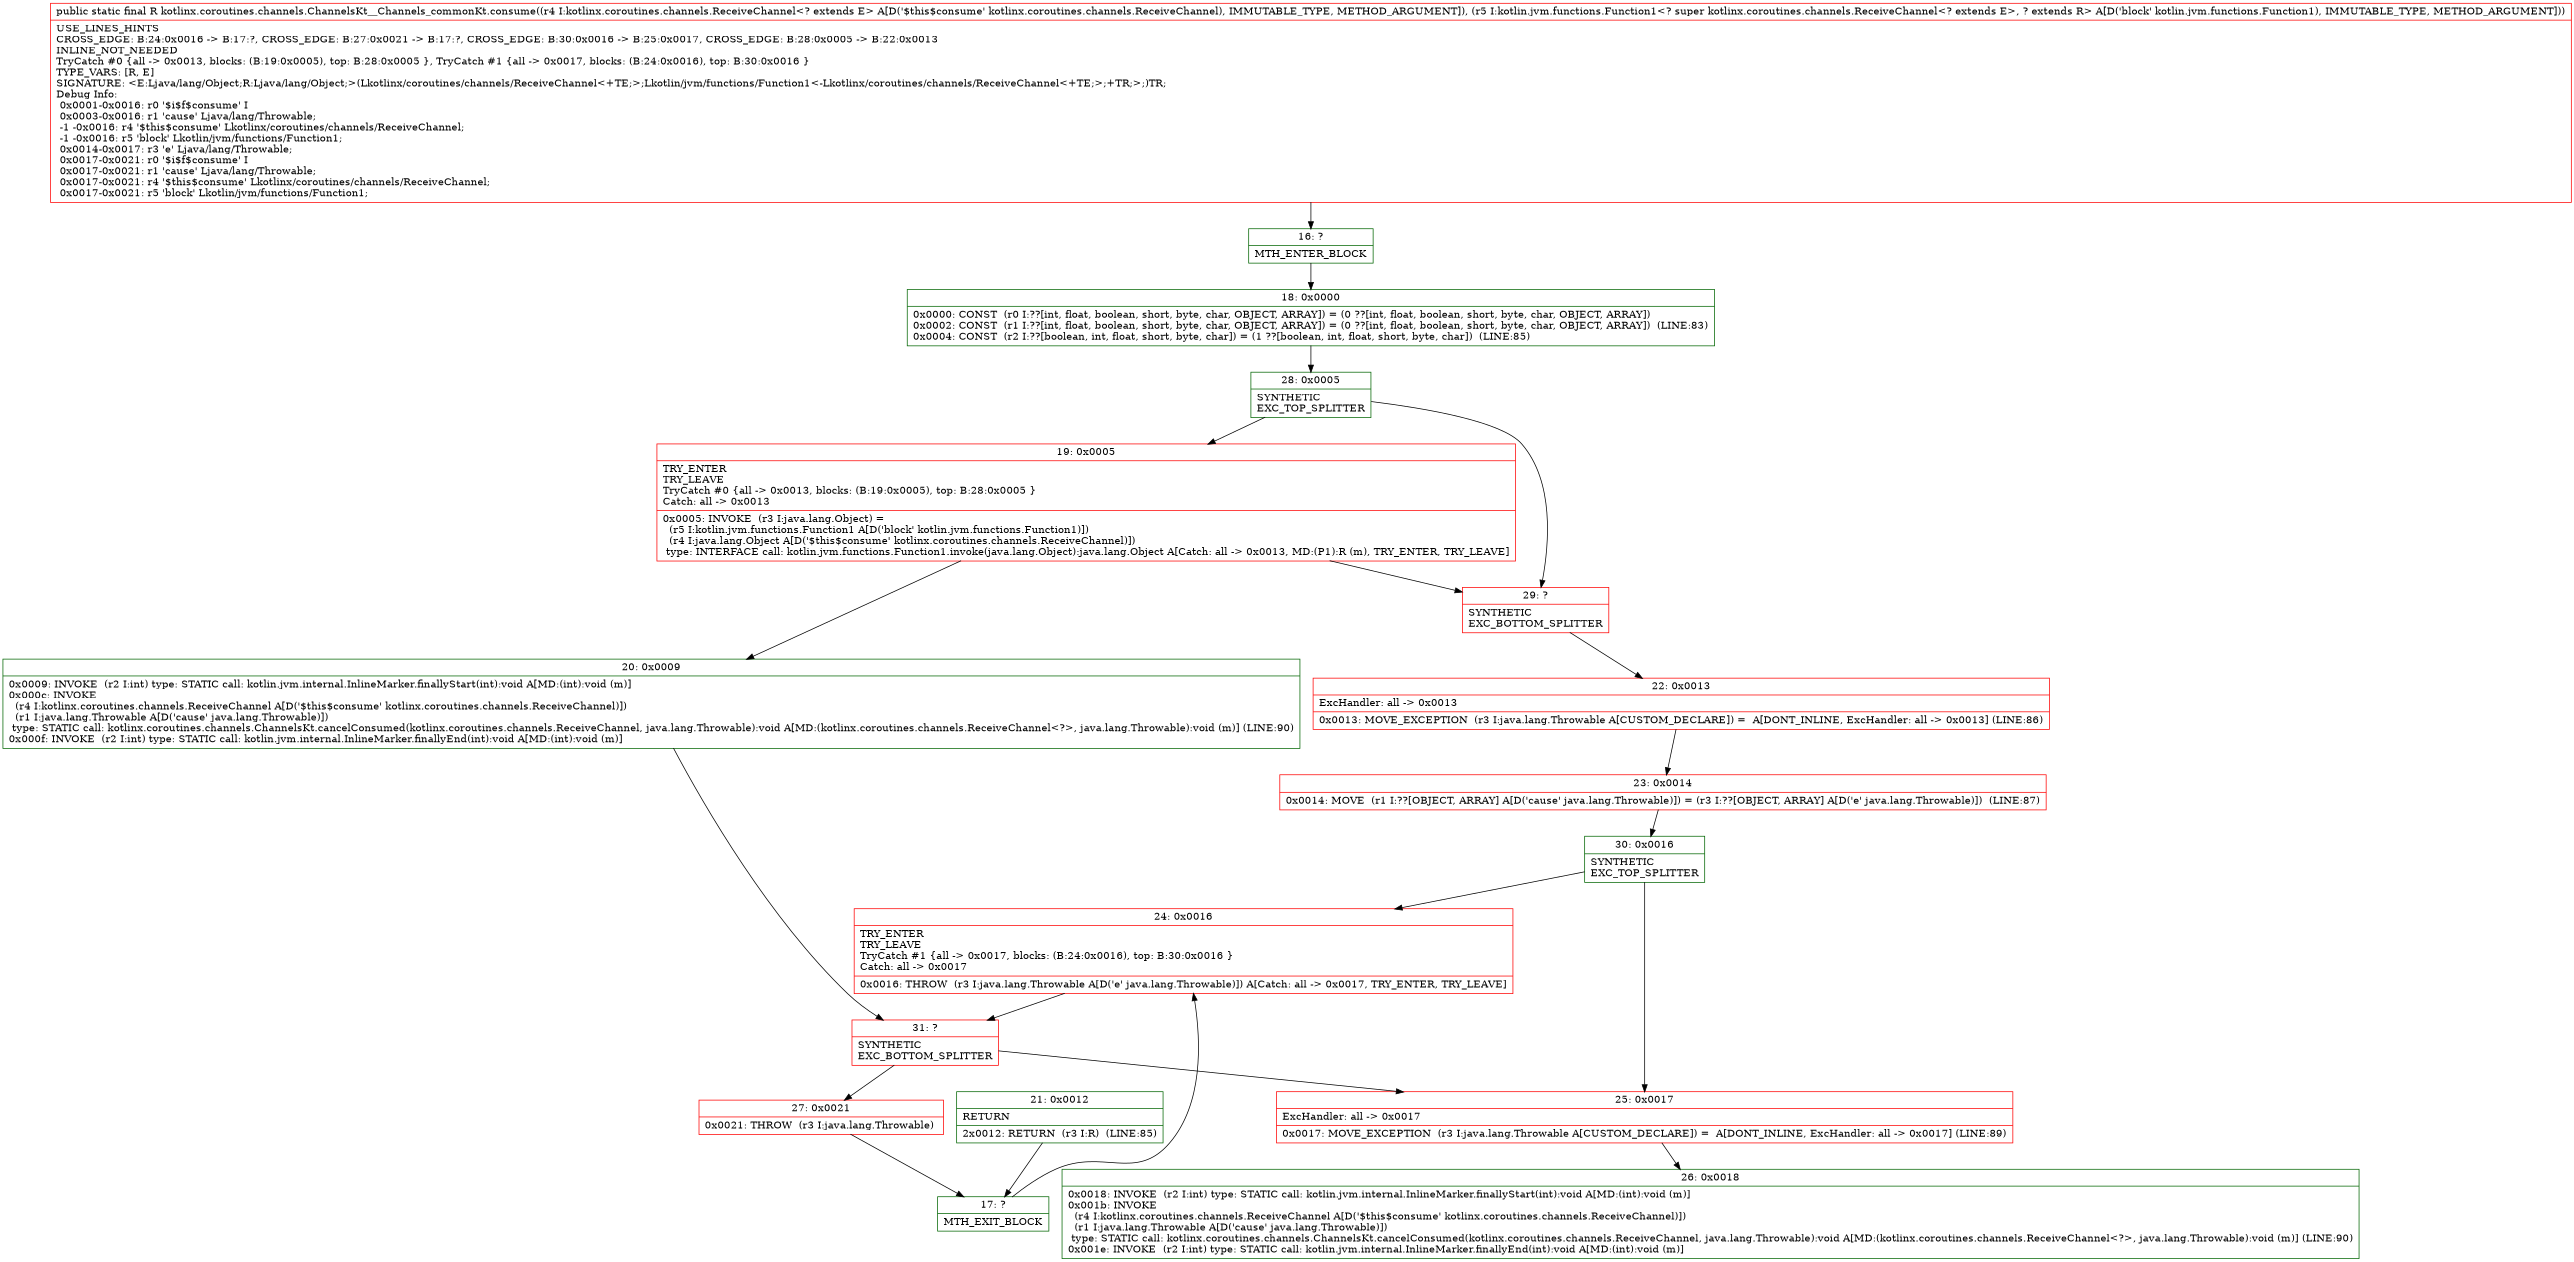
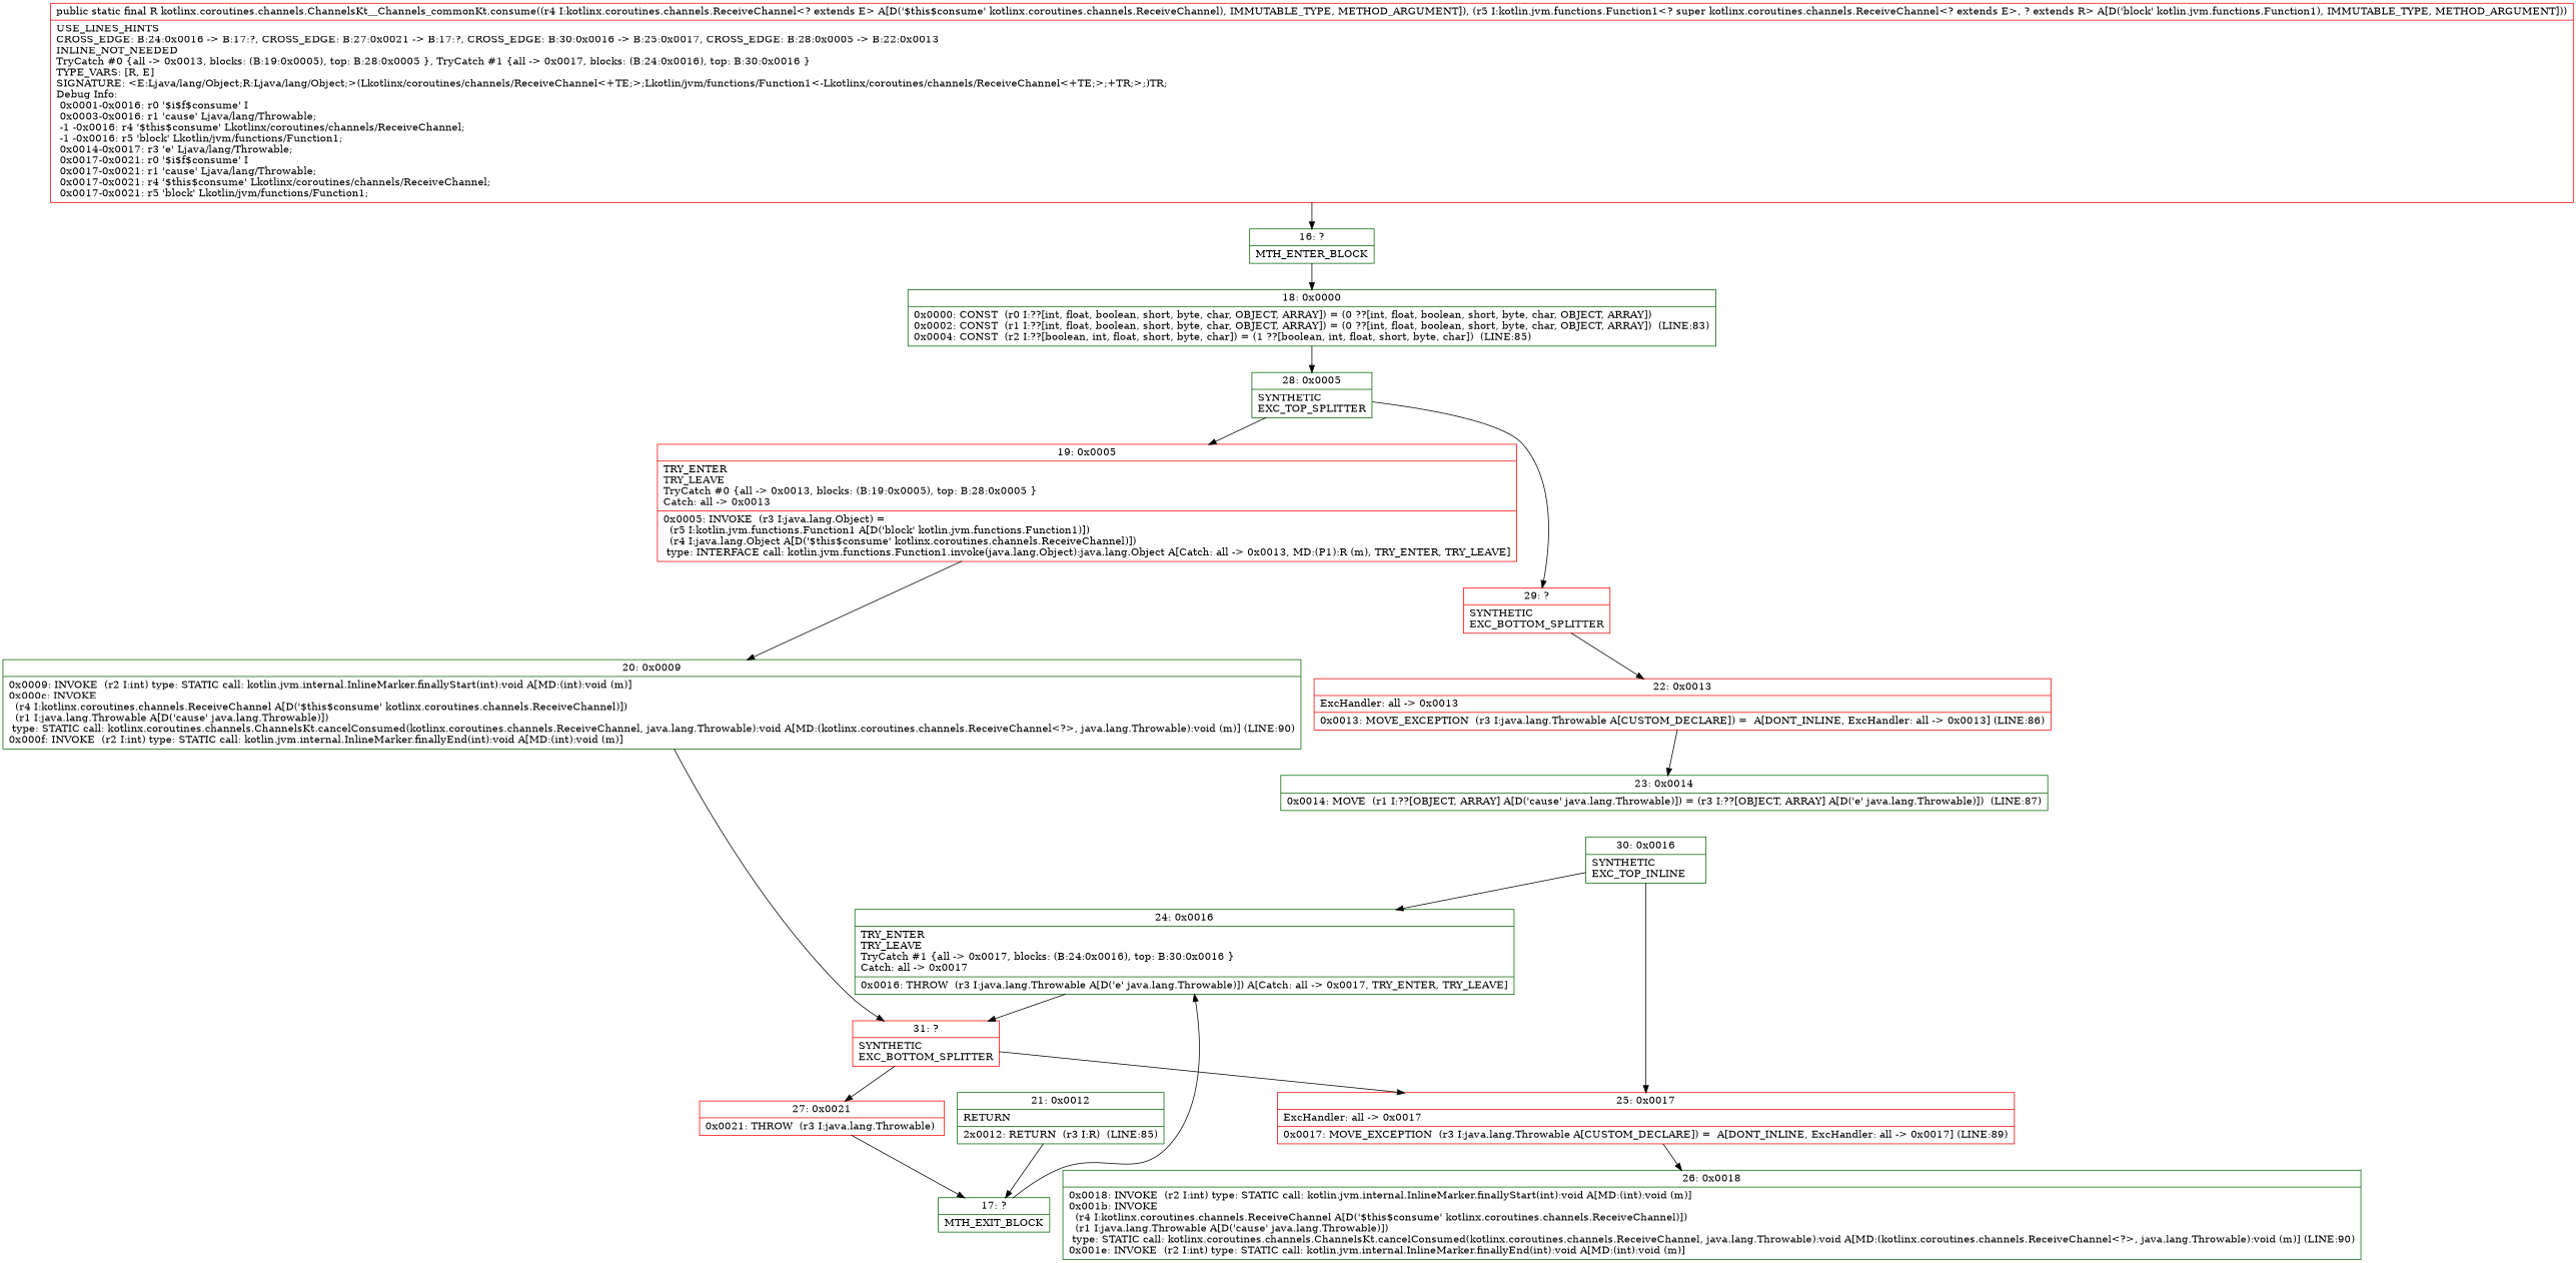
  digraph {
    node [color=darkgreen shape=record]
    n1 [label="{16\:\ ?|MTH_ENTER_BLOCK\l}"]
    n2 [label="{18\:\ 0x0000|0x0000: CONST  (r0 I:??[int, float, boolean, short, byte, char, OBJECT, ARRAY]) = (0 ??[int, float, boolean, short, byte, char, OBJECT, ARRAY]) \l0x0002: CONST  (r1 I:??[int, float, boolean, short, byte, char, OBJECT, ARRAY]) = (0 ??[int, float, boolean, short, byte, char, OBJECT, ARRAY])  (LINE:83)\l0x0004: CONST  (r2 I:??[boolean, int, float, short, byte, char]) = (1 ??[boolean, int, float, short, byte, char])  (LINE:85)\l}"]
    n3 [label="{28\:\ 0x0005|SYNTHETIC\lEXC_TOP_SPLITTER\l}"]
    n4 [color=red label="{19\:\ 0x0005|TRY_ENTER\lTRY_LEAVE\lTryCatch #0 \{all \-\> 0x0013, blocks: (B:19:0x0005), top: B:28:0x0005 \}\lCatch: all \-\> 0x0013\l|0x0005: INVOKE  (r3 I:java.lang.Object) = \l  (r5 I:kotlin.jvm.functions.Function1 A[D('block' kotlin.jvm.functions.Function1)])\l  (r4 I:java.lang.Object A[D('$this$consume' kotlinx.coroutines.channels.ReceiveChannel)])\l type: INTERFACE call: kotlin.jvm.functions.Function1.invoke(java.lang.Object):java.lang.Object A[Catch: all \-\> 0x0013, MD:(P1):R (m), TRY_ENTER, TRY_LEAVE]\l}"]
    n5 [color=red label="{29\:\ ?|SYNTHETIC\lEXC_BOTTOM_SPLITTER\l}"]
    n6 [label="{20\:\ 0x0009|0x0009: INVOKE  (r2 I:int) type: STATIC call: kotlin.jvm.internal.InlineMarker.finallyStart(int):void A[MD:(int):void (m)]\l0x000c: INVOKE  \l  (r4 I:kotlinx.coroutines.channels.ReceiveChannel A[D('$this$consume' kotlinx.coroutines.channels.ReceiveChannel)])\l  (r1 I:java.lang.Throwable A[D('cause' java.lang.Throwable)])\l type: STATIC call: kotlinx.coroutines.channels.ChannelsKt.cancelConsumed(kotlinx.coroutines.channels.ReceiveChannel, java.lang.Throwable):void A[MD:(kotlinx.coroutines.channels.ReceiveChannel\<?\>, java.lang.Throwable):void (m)] (LINE:90)\l0x000f: INVOKE  (r2 I:int) type: STATIC call: kotlin.jvm.internal.InlineMarker.finallyEnd(int):void A[MD:(int):void (m)]\l}"]
    n7 [color=red label="{22\:\ 0x0013|ExcHandler: all \-\> 0x0013\l|0x0013: MOVE_EXCEPTION  (r3 I:java.lang.Throwable A[CUSTOM_DECLARE]) =  A[DONT_INLINE, ExcHandler: all \-\> 0x0013] (LINE:86)\l}"]
-   n8 [color=red label="{23\:\ 0x0014|0x0014: MOVE  (r1 I:??[OBJECT, ARRAY] A[D('cause' java.lang.Throwable)]) = (r3 I:??[OBJECT, ARRAY] A[D('e' java.lang.Throwable)])  (LINE:87)\l}"]
+   n8 [label="{23\:\ 0x0014|0x0014: MOVE  (r1 I:??[OBJECT, ARRAY] A[D('cause' java.lang.Throwable)]) = (r3 I:??[OBJECT, ARRAY] A[D('e' java.lang.Throwable)])  (LINE:87)\l}"]
    n9 [color=red label="{31\:\ ?|SYNTHETIC\lEXC_BOTTOM_SPLITTER\l}"]
    n10 [label="{21\:\ 0x0012|RETURN\l|2x0012: RETURN  (r3 I:R)  (LINE:85)\l}"]
    n11 [label="{17\:\ ?|MTH_EXIT_BLOCK\l}"]
-   n12 [color=red label="{24\:\ 0x0016|TRY_ENTER\lTRY_LEAVE\lTryCatch #1 \{all \-\> 0x0017, blocks: (B:24:0x0016), top: B:30:0x0016 \}\lCatch: all \-\> 0x0017\l|0x0016: THROW  (r3 I:java.lang.Throwable A[D('e' java.lang.Throwable)]) A[Catch: all \-\> 0x0017, TRY_ENTER, TRY_LEAVE]\l}"]
-   n13 [label="{30\:\ 0x0016|SYNTHETIC\lEXC_TOP_SPLITTER\l}"]
+   n12 [label="{24\:\ 0x0016|TRY_ENTER\lTRY_LEAVE\lTryCatch #1 \{all \-\> 0x0017, blocks: (B:24:0x0016), top: B:30:0x0016 \}\lCatch: all \-\> 0x0017\l|0x0016: THROW  (r3 I:java.lang.Throwable A[D('e' java.lang.Throwable)]) A[Catch: all \-\> 0x0017, TRY_ENTER, TRY_LEAVE]\l}"]
+   n13 [label="{30\:\ 0x0016|SYNTHETIC\lEXC_TOP_INLINE\l}"]
    n14 [color=red label="{25\:\ 0x0017|ExcHandler: all \-\> 0x0017\l|0x0017: MOVE_EXCEPTION  (r3 I:java.lang.Throwable A[CUSTOM_DECLARE]) =  A[DONT_INLINE, ExcHandler: all \-\> 0x0017] (LINE:89)\l}"]
    n15 [label="{26\:\ 0x0018|0x0018: INVOKE  (r2 I:int) type: STATIC call: kotlin.jvm.internal.InlineMarker.finallyStart(int):void A[MD:(int):void (m)]\l0x001b: INVOKE  \l  (r4 I:kotlinx.coroutines.channels.ReceiveChannel A[D('$this$consume' kotlinx.coroutines.channels.ReceiveChannel)])\l  (r1 I:java.lang.Throwable A[D('cause' java.lang.Throwable)])\l type: STATIC call: kotlinx.coroutines.channels.ChannelsKt.cancelConsumed(kotlinx.coroutines.channels.ReceiveChannel, java.lang.Throwable):void A[MD:(kotlinx.coroutines.channels.ReceiveChannel\<?\>, java.lang.Throwable):void (m)] (LINE:90)\l0x001e: INVOKE  (r2 I:int) type: STATIC call: kotlin.jvm.internal.InlineMarker.finallyEnd(int):void A[MD:(int):void (m)]\l}"]
    n16 [color=red label="{27\:\ 0x0021|0x0021: THROW  (r3 I:java.lang.Throwable) \l}"]
    n17 [color=red label="{public static final R kotlinx.coroutines.channels.ChannelsKt__Channels_commonKt.consume((r4 I:kotlinx.coroutines.channels.ReceiveChannel\<? extends E\> A[D('$this$consume' kotlinx.coroutines.channels.ReceiveChannel), IMMUTABLE_TYPE, METHOD_ARGUMENT]), (r5 I:kotlin.jvm.functions.Function1\<? super kotlinx.coroutines.channels.ReceiveChannel\<? extends E\>, ? extends R\> A[D('block' kotlin.jvm.functions.Function1), IMMUTABLE_TYPE, METHOD_ARGUMENT]))  | USE_LINES_HINTS\lCROSS_EDGE: B:24:0x0016 \-\> B:17:?, CROSS_EDGE: B:27:0x0021 \-\> B:17:?, CROSS_EDGE: B:30:0x0016 \-\> B:25:0x0017, CROSS_EDGE: B:28:0x0005 \-\> B:22:0x0013\lINLINE_NOT_NEEDED\lTryCatch #0 \{all \-\> 0x0013, blocks: (B:19:0x0005), top: B:28:0x0005 \}, TryCatch #1 \{all \-\> 0x0017, blocks: (B:24:0x0016), top: B:30:0x0016 \}\lTYPE_VARS: [R, E]\lSIGNATURE: \<E:Ljava\/lang\/Object;R:Ljava\/lang\/Object;\>(Lkotlinx\/coroutines\/channels\/ReceiveChannel\<+TE;\>;Lkotlin\/jvm\/functions\/Function1\<\-Lkotlinx\/coroutines\/channels\/ReceiveChannel\<+TE;\>;+TR;\>;)TR;\lDebug Info:\l  0x0001\-0x0016: r0 '$i$f$consume' I\l  0x0003\-0x0016: r1 'cause' Ljava\/lang\/Throwable;\l  \-1 \-0x0016: r4 '$this$consume' Lkotlinx\/coroutines\/channels\/ReceiveChannel;\l  \-1 \-0x0016: r5 'block' Lkotlin\/jvm\/functions\/Function1;\l  0x0014\-0x0017: r3 'e' Ljava\/lang\/Throwable;\l  0x0017\-0x0021: r0 '$i$f$consume' I\l  0x0017\-0x0021: r1 'cause' Ljava\/lang\/Throwable;\l  0x0017\-0x0021: r4 '$this$consume' Lkotlinx\/coroutines\/channels\/ReceiveChannel;\l  0x0017\-0x0021: r5 'block' Lkotlin\/jvm\/functions\/Function1;\l}"]
    n1 -> n2
    n2 -> n3
    n3 -> n4
    n3 -> n5
-   n4 -> n5
    n4 -> n6
    n5 -> n7
    n6 -> n9
    n7 -> n8
-   n8 -> n13
    n9 -> n14
    n9 -> n16
    n10 -> n11
    n11 -> n12
    n12 -> n9
    n13 -> n12
    n13 -> n14
    n14 -> n15
    n16 -> n11
    n17 -> n1
  }
